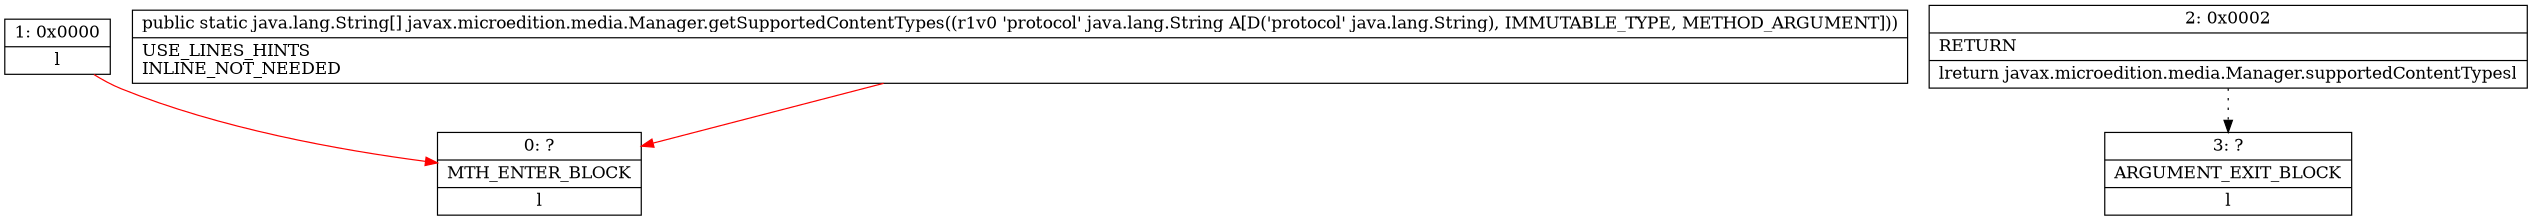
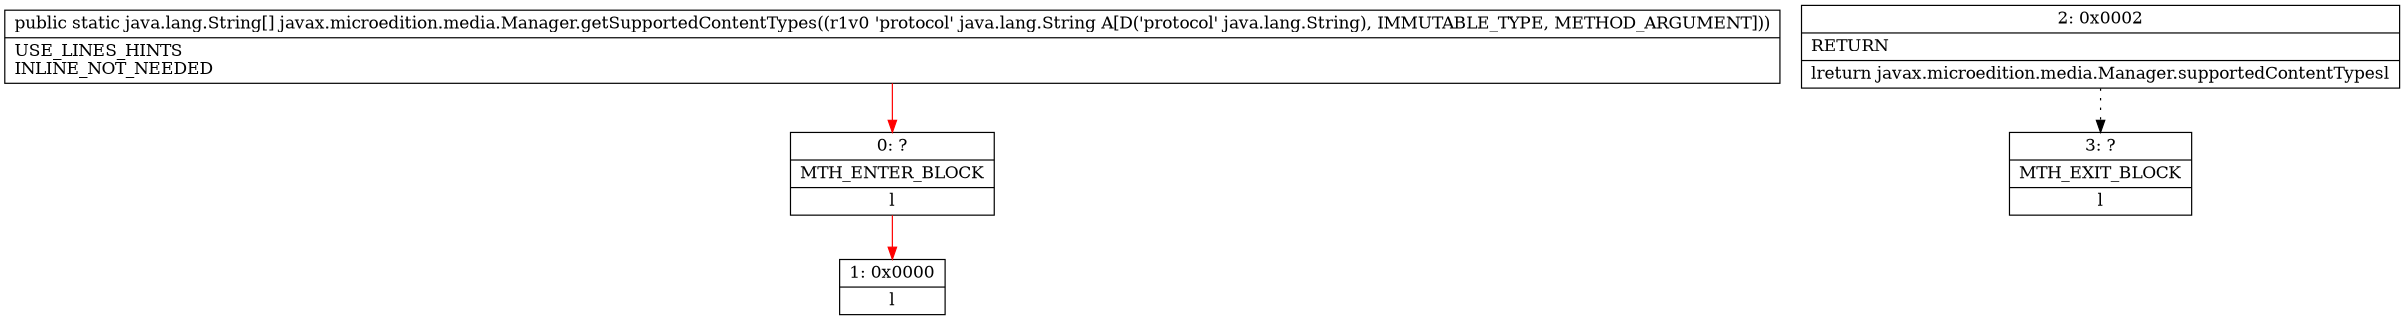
  digraph {
    node [shape=record]
    edge [color=red style=solid]
    n1 [label="{0\:\ ?|MTH_ENTER_BLOCK\l|l}"]
    n2 [label="{1\:\ 0x0000|l}"]
    n3 [label="{2\:\ 0x0002|RETURN\l|lreturn javax.microedition.media.Manager.supportedContentTypesl}"]
-   n4 [label="{3\:\ ?|ARGUMENT_EXIT_BLOCK\l|l}"]
+   n4 [label="{3\:\ ?|MTH_EXIT_BLOCK\l|l}"]
    n5 [label="{public static java.lang.String[] javax.microedition.media.Manager.getSupportedContentTypes((r1v0 'protocol' java.lang.String A[D('protocol' java.lang.String), IMMUTABLE_TYPE, METHOD_ARGUMENT]))  | USE_LINES_HINTS\lINLINE_NOT_NEEDED\l}"]
-   n2 -> n1
+   n1 -> n2
    n3 -> n4 [color=black style=dotted]
    n5 -> n1
  }
